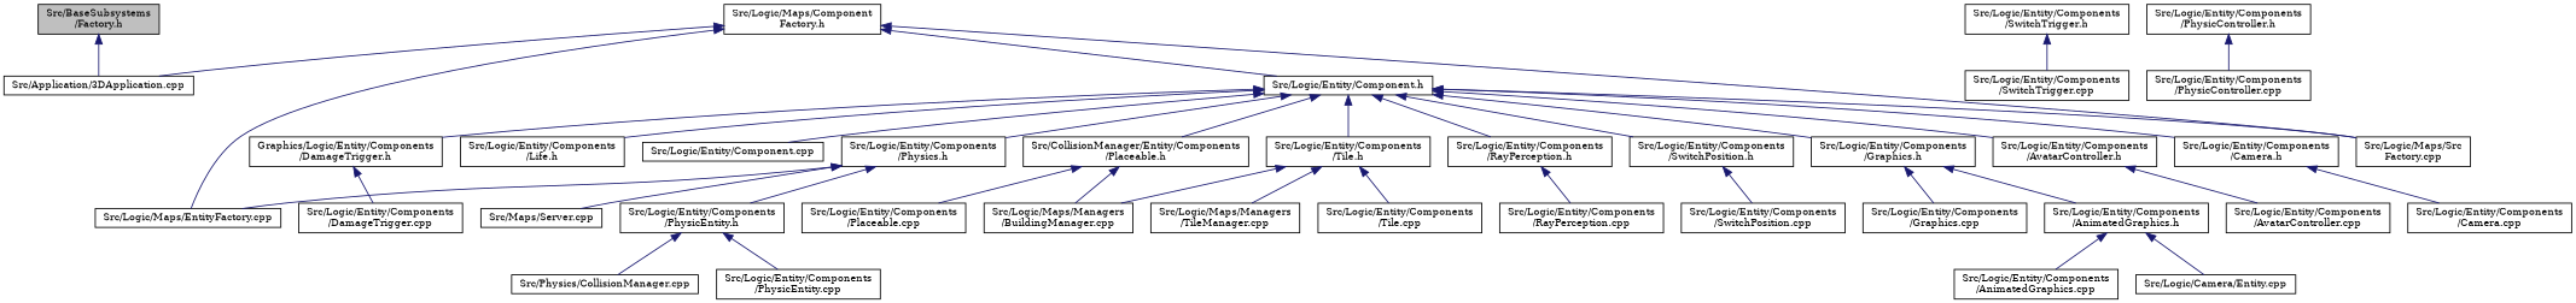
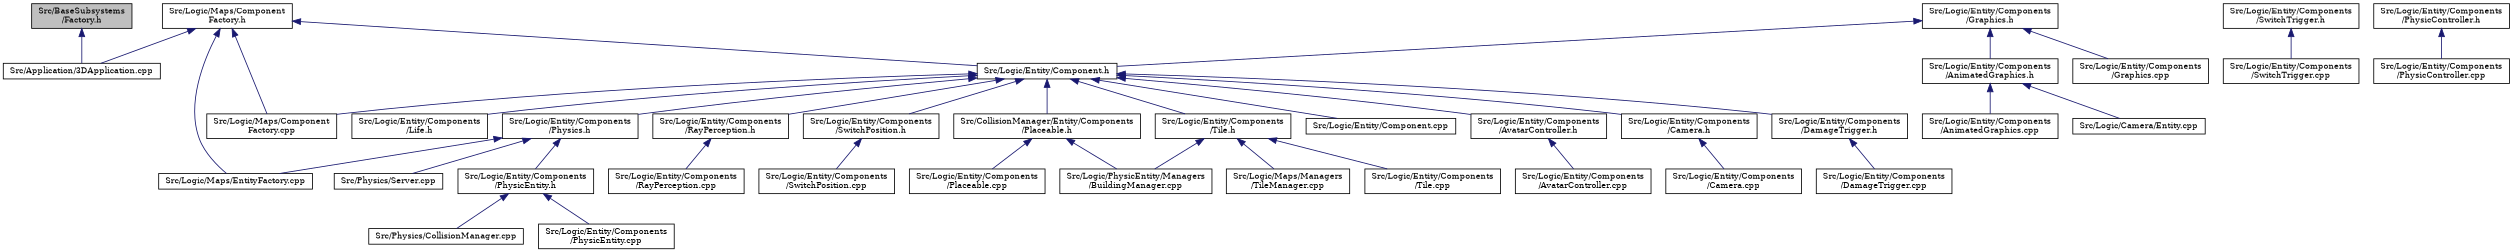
  digraph {
    fontname="DejaVu Serif"
    node [color=black fillcolor=white fontname="DejaVu Serif" fontsize=10 shape=record style=filled]
    edge [color=midnightblue dir=back fontname="DejaVu Serif" fontsize=10 labelfontname=FreeSans labelfontsize=10 style=solid]
    n1 [fillcolor=grey75 fontcolor=black height=0.2 label="Src/BaseSubsystems\l/Factory.h" width=0.4]
    n2 [height=0.2 label="Src/Application/3DApplication.cpp" width=0.4]
    n3 [height=0.2 label="Src/Logic/Maps/Component\lFactory.h" width=0.4]
    n4 [height=0.2 label="Src/Logic/Entity/Component.h" width=0.4]
-   n5 [height=0.2 label="Src/Logic/Maps/Src\lFactory.cpp" width=0.4]
+   n5 [height=0.2 label="Src/Logic/Maps/Component\lFactory.cpp" width=0.4]
    n6 [height=0.2 label="Src/Logic/Maps/EntityFactory.cpp" width=0.4]
    n7 [height=0.2 label="Src/Logic/Entity/Component.cpp" width=0.4]
    n8 [height=0.2 label="Src/Logic/Entity/Components\l/Graphics.h" width=0.4]
    n9 [height=0.2 label="Src/Logic/Entity/Components\l/AvatarController.h" width=0.4]
    n10 [height=0.2 label="Src/Logic/Entity/Components\l/Camera.h" width=0.4]
-   n11 [height=0.2 label="Graphics/Logic/Entity/Components\l/DamageTrigger.h" width=0.4]
+   n11 [height=0.2 label="Src/Logic/Entity/Components\l/DamageTrigger.h" width=0.4]
    n12 [height=0.2 label="Src/Logic/Entity/Components\l/Life.h" width=0.4]
    n13 [height=0.2 label="Src/Logic/Entity/Components\l/Physics.h" width=0.4]
    n14 [height=0.2 label="Src/CollisionManager/Entity/Components\l/Placeable.h" width=0.4]
    n15 [height=0.2 label="Src/Logic/Entity/Components\l/RayPerception.h" width=0.4]
    n16 [height=0.2 label="Src/Logic/Entity/Components\l/SwitchPosition.h" width=0.4]
    n17 [height=0.2 label="Src/Logic/Entity/Components\l/Tile.h" width=0.4]
    n18 [height=0.2 label="Src/Logic/Entity/Components\l/AnimatedGraphics.h" width=0.4]
    n19 [height=0.2 label="Src/Logic/Entity/Components\l/Graphics.cpp" width=0.4]
    n20 [height=0.2 label="Src/Logic/Entity/Components\l/AvatarController.cpp" width=0.4]
    n21 [height=0.2 label="Src/Logic/Entity/Components\l/Camera.cpp" width=0.4]
    n22 [height=0.2 label="Src/Logic/Entity/Components\l/DamageTrigger.cpp" width=0.4]
    n23 [height=0.2 label="Src/Logic/Entity/Components\l/PhysicEntity.h" width=0.4]
-   n24 [height=0.2 label="Src/Maps/Server.cpp" width=0.4]
+   n24 [height=0.2 label="Src/Physics/Server.cpp" width=0.4]
    n25 [height=0.2 label="Src/Logic/Entity/Components\l/Placeable.cpp" width=0.4]
-   n26 [height=0.2 label="Src/Logic/Maps/Managers\l/BuildingManager.cpp" width=0.4]
+   n26 [height=0.2 label="Src/Logic/PhysicEntity/Managers\l/BuildingManager.cpp" width=0.4]
    n27 [height=0.2 label="Src/Logic/Entity/Components\l/RayPerception.cpp" width=0.4]
    n28 [height=0.2 label="Src/Logic/Entity/Components\l/SwitchPosition.cpp" width=0.4]
    n29 [height=0.2 label="Src/Logic/Entity/Components\l/SwitchTrigger.h" width=0.4]
    n30 [height=0.2 label="Src/Logic/Entity/Components\l/SwitchTrigger.cpp" width=0.4]
    n31 [height=0.2 label="Src/Logic/Entity/Components\l/Tile.cpp" width=0.4]
    n32 [height=0.2 label="Src/Logic/Maps/Managers\l/TileManager.cpp" width=0.4]
    n33 [height=0.2 label="Src/Logic/Entity/Components\l/AnimatedGraphics.cpp" width=0.4]
    n34 [height=0.2 label="Src/Logic/Camera/Entity.cpp" width=0.4]
    n35 [height=0.2 label="Src/Logic/Entity/Components\l/PhysicController.h" width=0.4]
    n36 [height=0.2 label="Src/Logic/Entity/Components\l/PhysicController.cpp" width=0.4]
    n37 [height=0.2 label="Src/Physics/CollisionManager.cpp" width=0.4]
    n38 [height=0.2 label="Src/Logic/Entity/Components\l/PhysicEntity.cpp" width=0.4]
    n1 -> n2
    n3 -> n2
    n3 -> n4
    n3 -> n5
    n3 -> n6
    n4 -> n5
    n4 -> n7
-   n4 -> n8
+   n8 -> n4
    n4 -> n9
    n4 -> n10
    n4 -> n11
    n4 -> n12
    n4 -> n13
    n4 -> n14
    n4 -> n15
    n4 -> n16
    n4 -> n17
    n8 -> n18
    n8 -> n19
    n9 -> n20
    n10 -> n21
    n11 -> n22
    n13 -> n6
    n13 -> n23
    n13 -> n24
    n14 -> n25
    n14 -> n26
    n15 -> n27
    n16 -> n28
    n17 -> n26
    n17 -> n31
    n17 -> n32
    n18 -> n33
    n18 -> n34
    n23 -> n37
    n23 -> n38
    n29 -> n30
    n35 -> n36
  }
